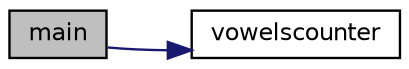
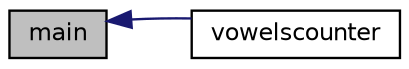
  digraph {
    rankdir=LR
    node [color=black fontname=Helvetica fontsize=10 shape=record style=filled]
    n1 [fillcolor=grey75 fontcolor=black height=0.2 label=main width=0.4]
    n2 [fillcolor=white height=0.2 label=vowelscounter width=0.4]
-   n1 -> n2 [color=midnightblue fontname=Helvetica fontsize=10 labelfontname=Helvetica labelfontsize=10 style=solid]
+   n2 -> n1 [color=midnightblue fontname=Helvetica fontsize=10 labelfontname=Helvetica labelfontsize=10 style=solid]
  }
